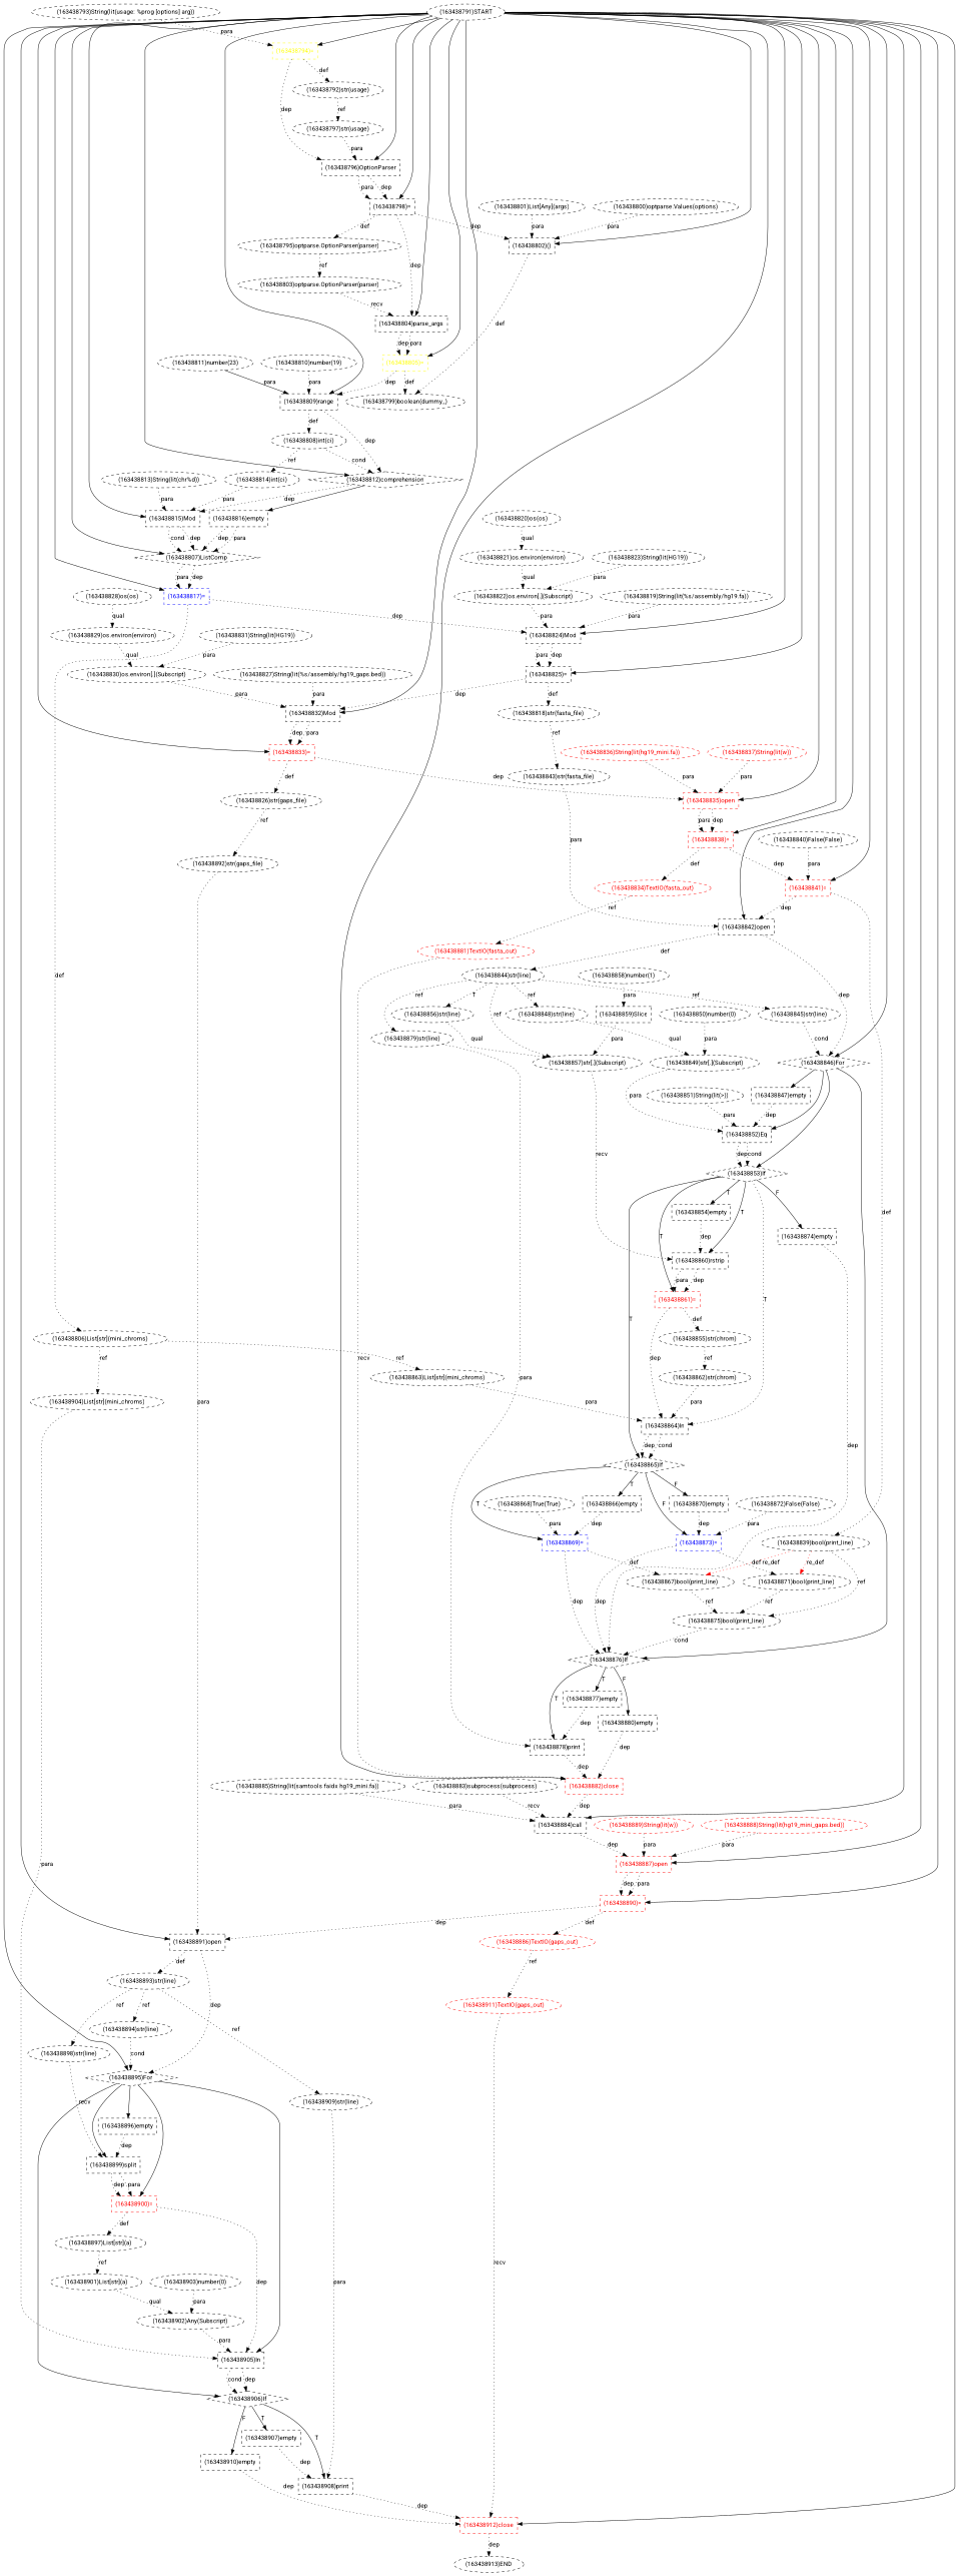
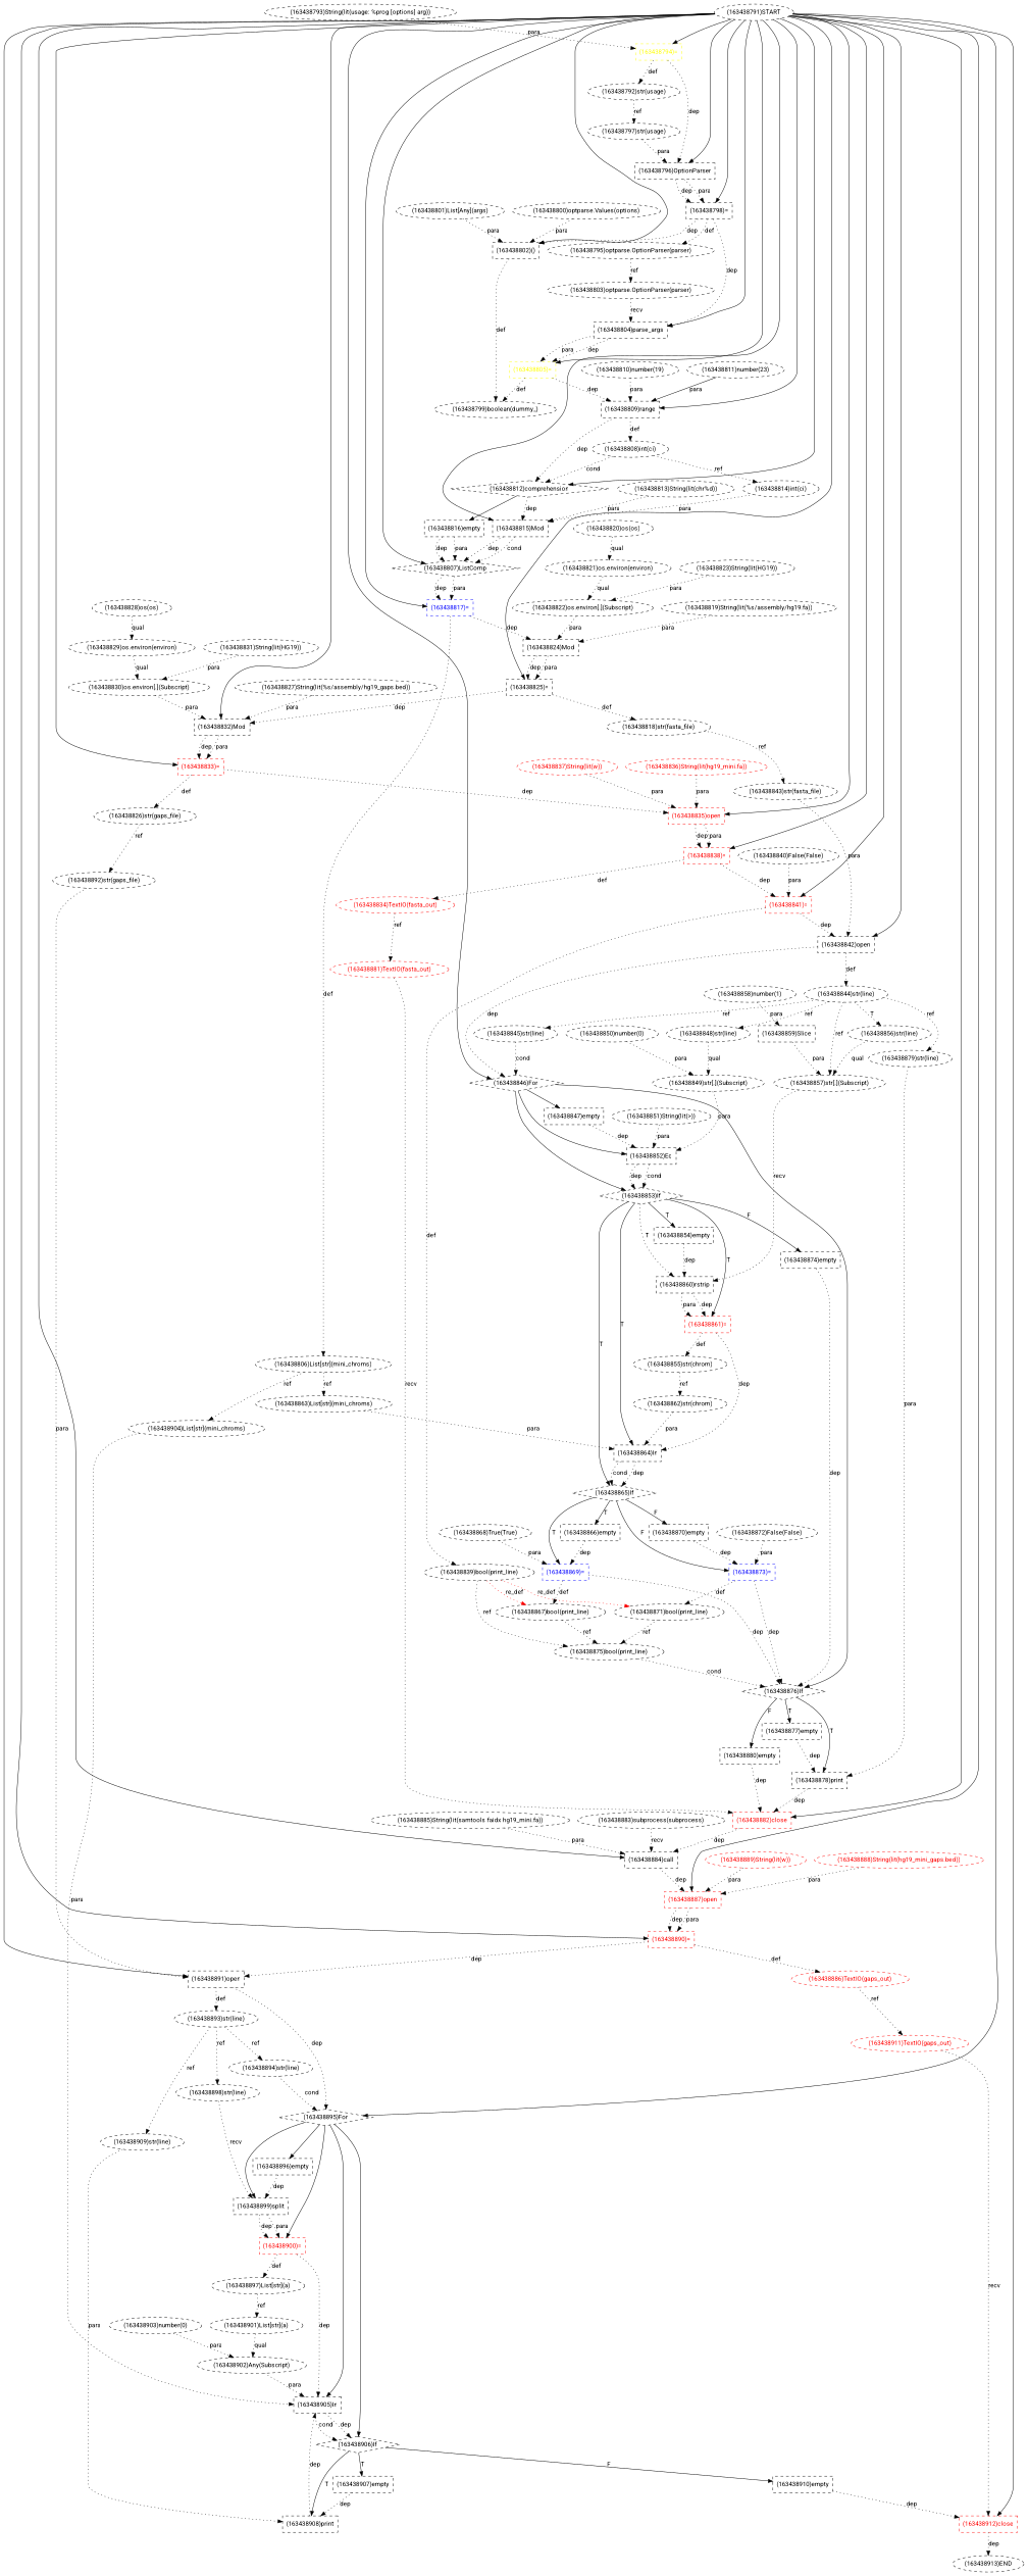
  digraph {
    fontname=Roboto
    node [fontname=Roboto shape=ellipse style=dashed]
    edge [fontname=Roboto style=dotted]
    n1 [label="(163438819)String(lit(%s/assembly/hg19.fa))"]
    n2 [label="(163438824)Mod" shape=box]
    n3 [color=black fontcolor=black label="(163438825)=" shape=box]
    n4 [label="(163438859)Slice" shape=box]
    n5 [label="(163438857)str[.](Subscript)"]
    n6 [label="(163438860)rstrip" shape=box]
    n7 [label="(163438806)List[str](mini_chroms)"]
    n8 [label="(163438904)List[str](mini_chroms)"]
    n9 [label="(163438863)List[str](mini_chroms)"]
    n10 [label="(163438905)In" shape=box]
    n11 [label="(163438864)In" shape=box]
    n12 [label="(163438793)String(lit(usage: %prog [options] arg))"]
    n13 [color=yellow fontcolor=yellow label="(163438794)=" shape=box]
    n14 [label="(163438792)str(usage)"]
    n15 [label="(163438796)OptionParser" shape=box]
    n16 [label="(163438828)os(os)"]
    n17 [label="(163438829)os.environ(environ)"]
    n18 [label="(163438830)os.environ[.](Subscript)"]
    n19 [label="(163438906)If" shape=diamond]
    n20 [label="(163438845)str(line)"]
    n21 [label="(163438846)For" shape=diamond]
    n22 [label="(163438852)Eq" shape=box]
    n23 [label="(163438876)If" shape=diamond]
    n24 [label="(163438853)If" shape=diamond]
    n25 [label="(163438847)empty" shape=box]
    n26 [label="(163438832)Mod" shape=box]
    n27 [label="(163438827)String(lit(%s/assembly/hg19_gaps.bed))"]
    n28 [color=red fontcolor=red label="(163438833)=" shape=box]
    n29 [label="(163438893)str(line)"]
    n30 [label="(163438894)str(line)"]
    n31 [label="(163438898)str(line)"]
    n32 [label="(163438909)str(line)"]
    n33 [label="(163438895)For" shape=diamond]
    n34 [label="(163438899)split" shape=box]
    n35 [label="(163438908)print" shape=box]
    n36 [label="(163438885)String(lit(samtools faidx hg19_mini.fa))"]
    n37 [label="(163438884)call" shape=box]
    n38 [color=red fontcolor=red label="(163438887)open" shape=box]
    n39 [label="(163438849)str[.](Subscript)"]
    n40 [label="(163438897)List[str](a)"]
    n41 [label="(163438901)List[str](a)"]
    n42 [label="(163438902)Any(Subscript)"]
    n43 [color=red fontcolor=red label="(163438889)String(lit(w))"]
    n44 [color=red fontcolor=red label="(163438890)=" shape=box]
    n45 [label="(163438903)number(0)"]
    n46 [label="(163438804)parse_args" shape=box]
    n47 [color=yellow fontcolor=yellow label="(163438805)=" shape=box]
    n48 [label="(163438809)range" shape=box]
    n49 [label="(163438799)boolean(dummy_)"]
    n50 [label="(163438811)number(23)"]
    n51 [label="(163438812)comprehension" shape=diamond]
    n52 [label="(163438808)int(ci)"]
    n53 [color=blue fontcolor=blue label="(163438869)=" shape=box]
    n54 [label="(163438867)bool(print_line)"]
    n55 [label="(163438875)bool(print_line)"]
    n56 [label="(163438878)print" shape=box]
    n57 [label="(163438877)empty" shape=box]
    n58 [label="(163438880)empty" shape=box]
    n59 [label="(163438815)Mod" shape=box]
    n60 [label="(163438807)ListComp" shape=diamond]
    n61 [color=blue fontcolor=blue label="(163438817)=" shape=box]
    n62 [label="(163438865)If" shape=diamond]
    n63 [label="(163438874)empty" shape=box]
    n64 [label="(163438854)empty" shape=box]
    n65 [color=red fontcolor=red label="(163438861)=" shape=box]
    n66 [label="(163438879)str(line)"]
    n67 [color=red fontcolor=red label="(163438882)close" shape=box]
    n68 [label="(163438797)str(usage)"]
    n69 [label="(163438868)True(True)"]
    n70 [label="(163438810)number(19)"]
    n71 [color=red fontcolor=red label="(163438838)=" shape=box]
    n72 [color=red fontcolor=red label="(163438841)=" shape=box]
    n73 [color=red fontcolor=red label="(163438834)TextIO(fasta_out)"]
    n74 [label="(163438839)bool(print_line)"]
    n75 [label="(163438842)open" shape=box]
    n76 [color=red fontcolor=red label="(163438881)TextIO(fasta_out)"]
    n77 [label="(163438855)str(chrom)"]
    n78 [label="(163438862)str(chrom)"]
    n79 [label="(163438801)List[Any](args)"]
    n80 [label="(163438802)()" shape=box]
    n81 [label="(163438871)bool(print_line)"]
    n82 [label="(163438844)str(line)"]
    n83 [label="(163438821)os.environ(environ)"]
    n84 [label="(163438822)os.environ[.](Subscript)"]
    n85 [label="(163438851)String(lit(>))"]
    n86 [color=red fontcolor=red label="(163438835)open" shape=box]
    n87 [label="(163438826)str(gaps_file)"]
    n88 [label="(163438823)String(lit(HG19))"]
    n89 [color=black fontcolor=black label="(163438798)=" shape=box]
    n90 [label="(163438795)optparse.OptionParser(parser)"]
    n91 [label="(163438803)optparse.OptionParser(parser)"]
    n92 [label="(163438913)END" shape=""]
    n93 [label="(163438843)str(fasta_file)"]
    n94 [label="(163438870)empty" shape=box]
    n95 [color=blue fontcolor=blue label="(163438873)=" shape=box]
    n96 [color=red fontcolor=red label="(163438886)TextIO(gaps_out)"]
    n97 [label="(163438891)open" shape=box]
    n98 [label="(163438896)empty" shape=box]
    n99 [color=red fontcolor=red label="(163438900)=" shape=box]
    n100 [color=red fontcolor=red label="(163438836)String(lit(hg19_mini.fa))"]
    n101 [label="(163438818)str(fasta_file)"]
    n102 [label="(163438816)empty" shape=box]
    n103 [label="(163438850)number(0)"]
    n104 [color=red fontcolor=red label="(163438912)close" shape=box]
    n105 [label="(163438866)empty" shape=box]
    n106 [label="(163438820)os(os)"]
    n107 [color=red fontcolor=red label="(163438911)TextIO(gaps_out)"]
    n108 [label="(163438910)empty" shape=box]
    n109 [label="(163438907)empty" shape=box]
    n110 [label="(163438848)str(line)"]
    n111 [label="(163438814)int(ci)"]
    n112 [label="(163438800)optparse.Values(options)"]
    n113 [label="(163438892)str(gaps_file)"]
    n114 [label="(163438840)False(False)"]
    n115 [label="(163438791)START" shape=""]
    n116 [label="(163438872)False(False)"]
    n117 [label="(163438831)String(lit(HG19))"]
    n118 [label="(163438856)str(line)"]
    n119 [color=red fontcolor=red label="(163438888)String(lit(hg19_mini_gaps.bed))"]
    n120 [label="(163438813)String(lit(chr%d))"]
    n121 [label="(163438858)number(1)"]
    n122 [color=red fontcolor=red label="(163438837)String(lit(w))"]
    n123 [label="(163438883)subprocess(subprocess)"]
    n1 -> n2 [label=para]
    n2 -> n3 [label=dep]
    n2 -> n3 [label=para]
    n3 -> n26 [label=dep]
    n3 -> n101 [label=def]
    n4 -> n5 [label=para]
    n5 -> n6 [label=recv]
    n6 -> n65 [label=dep]
    n6 -> n65 [label=para]
    n7 -> n8 [label=ref]
    n7 -> n9 [label=ref]
    n8 -> n10 [label=para]
    n9 -> n11 [label=para]
    n10 -> n19 [label=dep]
    n10 -> n19 [label=cond]
    n11 -> n62 [label=dep]
    n11 -> n62 [label=cond]
    n12 -> n13 [label=para]
    n13 -> n14 [label=def]
    n13 -> n15 [label=dep]
    n14 -> n68 [label=ref]
    n15 -> n89 [label=dep]
    n15 -> n89 [label=para]
    n16 -> n17 [label=qual]
    n17 -> n18 [label=qual]
    n18 -> n26 [label=para]
    n19 -> n35 [label=T style=""]
    n19 -> n108 [label=F style=""]
    n19 -> n109 [label=T style=""]
    n20 -> n21 [label=cond]
    n21 -> n22 [style=solid]
    n21 -> n23 [style=solid]
    n21 -> n24 [style=solid]
    n21 -> n25 [style=solid]
    n22 -> n24 [label=dep]
    n22 -> n24 [label=cond]
    n23 -> n56 [label=T style=""]
    n23 -> n57 [label=T style=""]
    n23 -> n58 [label=F style=""]
-   n24 -> n6 [label=T style=""]
-   n24 -> n11 [label=T]
+   n24 -> n6 [label=T]
+   n24 -> n11 [label=T style=""]
    n24 -> n62 [label=T style=""]
    n24 -> n63 [label=F style=""]
    n24 -> n64 [label=T style=""]
    n24 -> n65 [label=T style=""]
    n25 -> n22 [label=dep]
    n26 -> n28 [label=dep]
    n26 -> n28 [label=para]
    n27 -> n26 [label=para]
    n28 -> n86 [label=dep]
    n28 -> n87 [label=def]
    n29 -> n30 [label=ref]
    n29 -> n31 [label=ref]
    n29 -> n32 [label=ref]
    n30 -> n33 [label=cond]
    n31 -> n34 [label=recv]
    n32 -> n35 [label=para]
    n33 -> n10 [style=solid]
    n33 -> n19 [style=solid]
    n33 -> n34 [style=solid]
    n33 -> n98 [style=solid]
    n33 -> n99 [style=solid]
    n34 -> n99 [label=dep]
    n34 -> n99 [label=para]
-   n35 -> n104 [label=dep]
+   n35 -> n10 [label=dep]
    n36 -> n37 [label=para]
    n37 -> n38 [label=dep]
    n38 -> n44 [label=dep]
    n38 -> n44 [label=para]
    n39 -> n22 [label=para]
    n40 -> n41 [label=ref]
    n41 -> n42 [label=qual]
    n42 -> n10 [label=para]
    n43 -> n38 [label=para]
    n44 -> n96 [label=def]
    n44 -> n97 [label=dep]
    n45 -> n42 [label=para]
    n46 -> n47 [label=dep]
    n46 -> n47 [label=para]
    n47 -> n48 [label=dep]
    n47 -> n49 [label=def]
    n48 -> n51 [label=dep]
    n48 -> n52 [label=def]
    n50 -> n48 [label=para style=solid]
    n51 -> n59 [label=dep]
    n51 -> n102 [style=solid]
    n52 -> n51 [label=cond]
    n52 -> n111 [label=ref]
    n53 -> n23 [label=dep]
    n53 -> n54 [label=def]
    n54 -> n55 [label=ref]
    n55 -> n23 [label=cond]
    n56 -> n67 [label=dep]
    n57 -> n56 [label=dep]
    n58 -> n67 [label=dep]
    n59 -> n60 [label=dep]
    n59 -> n60 [label=cond]
    n60 -> n61 [label=dep]
    n60 -> n61 [label=para]
    n61 -> n2 [label=dep]
    n61 -> n7 [label=def]
    n62 -> n53 [label=T style=""]
    n62 -> n94 [label=F style=""]
    n62 -> n95 [label=F style=""]
    n62 -> n105 [label=T style=""]
    n63 -> n23 [label=dep]
    n64 -> n6 [label=dep]
    n65 -> n11 [label=dep]
    n65 -> n77 [label=def]
    n66 -> n56 [label=para]
    n67 -> n37 [label=dep]
    n68 -> n15 [label=para]
    n69 -> n53 [label=para]
    n70 -> n48 [label=para]
    n71 -> n72 [label=dep]
    n71 -> n73 [label=def]
    n72 -> n74 [label=def]
    n72 -> n75 [label=dep]
    n73 -> n76 [label=ref]
    n74 -> n54 [color=red label=re_def]
    n74 -> n55 [label=ref]
    n74 -> n81 [color=red label=re_def]
    n75 -> n21 [label=dep]
    n75 -> n82 [label=def]
    n76 -> n67 [label=recv]
    n77 -> n78 [label=ref]
    n78 -> n11 [label=para]
    n79 -> n80 [label=para]
    n80 -> n49 [label=def]
    n81 -> n55 [label=ref]
    n82 -> n5 [label=ref]
    n82 -> n20 [label=ref]
    n82 -> n66 [label=ref]
    n82 -> n110 [label=ref]
    n82 -> n118 [label=T]
    n83 -> n84 [label=qual]
    n84 -> n2 [label=para]
    n85 -> n22 [label=para]
    n86 -> n71 [label=dep]
    n86 -> n71 [label=para]
    n87 -> n113 [label=ref]
    n88 -> n84 [label=para]
    n89 -> n46 [label=dep]
    n89 -> n80 [label=dep]
    n89 -> n90 [label=def]
    n90 -> n91 [label=ref]
    n91 -> n46 [label=recv]
    n93 -> n75 [label=para]
    n94 -> n95 [label=dep]
    n95 -> n23 [label=dep]
    n95 -> n81 [label=def]
    n96 -> n107 [label=ref]
    n97 -> n29 [label=def]
    n97 -> n33 [label=dep]
    n98 -> n34 [label=dep]
    n99 -> n10 [label=dep]
    n99 -> n40 [label=def]
    n100 -> n86 [label=para]
    n101 -> n93 [label=ref]
    n102 -> n60 [label=dep]
    n102 -> n60 [label=para]
    n103 -> n39 [label=para]
    n104 -> n92 [label=dep]
    n105 -> n53 [label=dep]
    n106 -> n83 [label=qual]
    n107 -> n104 [label=recv]
    n108 -> n104 [label=dep]
    n109 -> n35 [label=dep]
    n110 -> n39 [label=qual]
    n111 -> n59 [label=para]
    n112 -> n80 [label=para]
    n113 -> n97 [label=para]
    n114 -> n72 [label=para]
-   n115 -> n2 [style=solid]
    n115 -> n3 [style=solid]
    n115 -> n13 [style=solid]
    n115 -> n15 [style=solid]
    n115 -> n21 [style=solid]
    n115 -> n26 [style=solid]
    n115 -> n28 [style=solid]
    n115 -> n33 [style=solid]
    n115 -> n37 [style=solid]
    n115 -> n38 [style=solid]
    n115 -> n44 [style=solid]
    n115 -> n46 [style=solid]
    n115 -> n47 [style=solid]
    n115 -> n48 [style=solid]
    n115 -> n51 [style=solid]
    n115 -> n59 [style=solid]
    n115 -> n60 [style=solid]
    n115 -> n61 [style=solid]
    n115 -> n67 [style=solid]
    n115 -> n71 [style=solid]
    n115 -> n72 [style=solid]
    n115 -> n75 [style=solid]
    n115 -> n80 [style=solid]
    n115 -> n86 [style=solid]
    n115 -> n89 [style=solid]
    n115 -> n97 [style=solid]
    n115 -> n104 [style=solid]
    n116 -> n95 [label=para]
    n117 -> n18 [label=para]
    n118 -> n5 [label=qual]
    n119 -> n38 [label=para]
    n120 -> n59 [label=para]
    n121 -> n4 [label=para]
    n122 -> n86 [label=para]
    n123 -> n37 [label=recv]
  }
